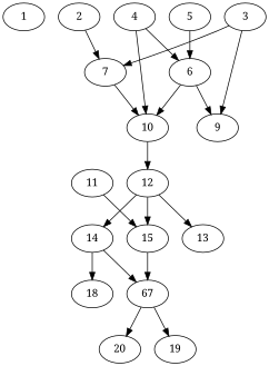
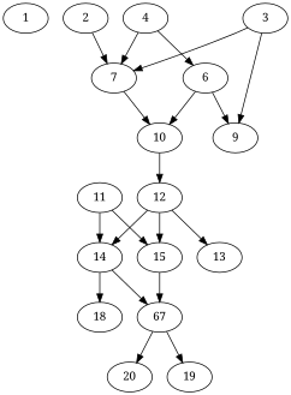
  digraph {
    fontname="Noto Serif"
    node [alpha=0.08 fontname="Noto Serif"]
    edge [fontname="Noto Serif"]
    1 [alpha=0.01 expect_size=36590592]
    2 [alpha=0.00 expect_size=23335936]
    7 [alpha=0.03 expect_size=51824640]
    10 [expect_size=41769984]
    9 [alpha=0.02 expect_size=32253952]
    12 [alpha=0.00 expect_size=5990400]
    3 [alpha=0.15 expect_size=25988096]
    4 [alpha=0.04 expect_size=35275776]
    6 [expect_size=27153408]
-   5 [alpha=0.11 expect_size=21149696]
    14 [alpha=0.09 expect_size=41723904]
    15 [alpha=0.09 expect_size=50596864]
    13 [alpha=0.11 expect_size=7145472]
    11 [alpha=0.12 expect_size=51558400]
    n15 [expect_size=47069184 label=67]
    18 [alpha=0.07 expect_size=8006656]
    20 [alpha=0.18 expect_size=51618816]
    19 [expect_size=46774272]
    2 -> 7
    7 -> 10
    10 -> 12
    12 -> 14
    12 -> 15
    12 -> 13
    3 -> 7
    3 -> 9
-   4 -> 10
+   4 -> 7
    4 -> 6
    6 -> 10
    6 -> 9
-   5 -> 6
    14 -> n15
    14 -> 18
    15 -> n15
+   11 -> 14
    11 -> 15
    n15 -> 20
    n15 -> 19
  }
